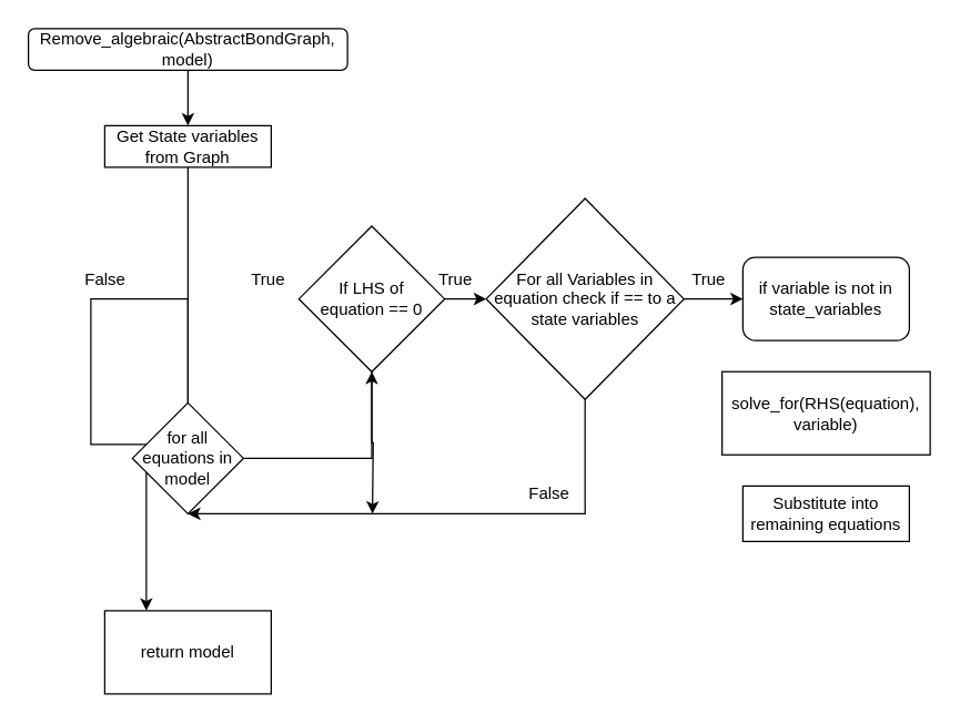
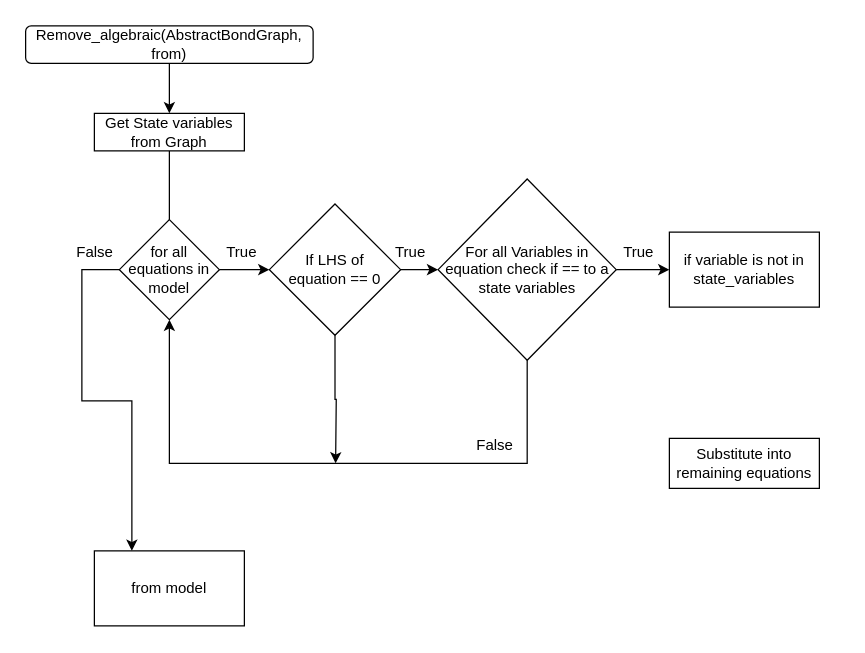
  <mxCell id="0" />
  <mxCell id="1" parent="0" />
  <mxCell id="2" value="" style="edgeStyle=orthogonalEdgeStyle;rounded=0;orthogonalLoop=1;jettySize=auto;html=1;" edge="1" parent="1" source="3" target="5"><mxGeometry relative="1" as="geometry" /></mxCell>
- <mxCell id="3" value="Remove_algebraic(AbstractBondGraph, model)" style="rounded=1;whiteSpace=wrap;html=1;" vertex="1" parent="1"><mxGeometry x="20" y="20" width="230" height="30" as="geometry" /></mxCell>
+ <mxCell id="3" value="Remove_algebraic(AbstractBondGraph, from)" style="rounded=1;whiteSpace=wrap;html=1;" vertex="1" parent="1"><mxGeometry x="20" y="20" width="230" height="30" as="geometry" /></mxCell>
  <mxCell id="4" value="" style="edgeStyle=orthogonalEdgeStyle;rounded=0;orthogonalLoop=1;jettySize=auto;html=1;endArrow=none;" edge="1" parent="1" source="5" target="8"><mxGeometry relative="1" as="geometry" /></mxCell>
  <mxCell id="5" value="Get State variables from Graph" style="rounded=0;whiteSpace=wrap;html=1;" vertex="1" parent="1"><mxGeometry x="75" y="90" width="120" height="30" as="geometry" /></mxCell>
  <mxCell id="6" value="" style="edgeStyle=orthogonalEdgeStyle;rounded=0;orthogonalLoop=1;jettySize=auto;html=1;" edge="1" parent="1" source="8" target="11"><mxGeometry relative="1" as="geometry" /></mxCell>
  <mxCell id="7" value="" style="edgeStyle=orthogonalEdgeStyle;rounded=0;orthogonalLoop=1;jettySize=auto;html=1;" edge="1" parent="1" source="8" target="21"><mxGeometry relative="1" as="geometry"><Array as="points"><mxPoint x="65" y="215" /><mxPoint x="65" y="320" /><mxPoint x="105" y="320" /></Array></mxGeometry></mxCell>
- <mxCell id="8" value="for all equations in model" style="rhombus;whiteSpace=wrap;html=1;rounded=0;" vertex="1" parent="1"><mxGeometry x="95" y="290" width="80" height="80" as="geometry" /></mxCell>
+ <mxCell id="8" value="for all equations in model" style="rhombus;whiteSpace=wrap;html=1;rounded=0;" vertex="1" parent="1"><mxGeometry x="95" y="175" width="80" height="80" as="geometry" /></mxCell>
  <mxCell id="9" value="" style="edgeStyle=orthogonalEdgeStyle;rounded=0;orthogonalLoop=1;jettySize=auto;html=1;entryX=0;entryY=0.5;entryDx=0;entryDy=0;" edge="1" parent="1" source="11" target="13"><mxGeometry relative="1" as="geometry"><mxPoint x="447.5" y="215" as="targetPoint" /></mxGeometry></mxCell>
  <mxCell id="10" style="edgeStyle=orthogonalEdgeStyle;rounded=0;orthogonalLoop=1;jettySize=auto;html=1;exitX=0.5;exitY=1;exitDx=0;exitDy=0;" edge="1" parent="1" source="11"><mxGeometry relative="1" as="geometry"><mxPoint x="268" y="370" as="targetPoint" /></mxGeometry></mxCell>
  <mxCell id="11" value="If LHS of &lt;br&gt;equation == 0" style="rhombus;whiteSpace=wrap;html=1;rounded=0;" vertex="1" parent="1"><mxGeometry x="215" y="162.5" width="105" height="105" as="geometry" /></mxCell>
  <mxCell id="12" value="" style="edgeStyle=orthogonalEdgeStyle;rounded=0;orthogonalLoop=1;jettySize=auto;html=1;" edge="1" parent="1" source="13" target="14"><mxGeometry relative="1" as="geometry" /></mxCell>
  <mxCell id="13" value="For all Variables in equation check if == to a state variables" style="rhombus;whiteSpace=wrap;html=1;rounded=0;" vertex="1" parent="1"><mxGeometry x="350" y="142.5" width="142.5" height="145" as="geometry" /></mxCell>
- <mxCell id="14" value="if variable is not in state_variables" style="whiteSpace=wrap;html=1;rounded=1;" vertex="1" parent="1"><mxGeometry x="535" y="185" width="120" height="60" as="geometry" /></mxCell>
- <mxCell id="15" value="solve_for(RHS(equation), variable)" style="whiteSpace=wrap;html=1;rounded=0;" vertex="1" parent="1"><mxGeometry x="520" y="267.5" width="150" height="60" as="geometry" /></mxCell>
+ <mxCell id="14" value="if variable is not in state_variables" style="whiteSpace=wrap;html=1;rounded=0;" vertex="1" parent="1"><mxGeometry x="535" y="185" width="120" height="60" as="geometry" /></mxCell>
  <mxCell id="16" value="Substitute into remaining equations" style="whiteSpace=wrap;html=1;rounded=0;" vertex="1" parent="1"><mxGeometry x="535" y="350" width="120" height="40" as="geometry" /></mxCell>
  <mxCell id="17" value="True" style="text;strokeColor=none;fillColor=none;align=left;verticalAlign=middle;spacingLeft=4;spacingRight=4;overflow=hidden;points=[[0,0.5],[1,0.5]];portConstraint=eastwest;rotatable=0;" vertex="1" parent="1"><mxGeometry x="310" y="185" width="40" height="30" as="geometry" /></mxCell>
  <mxCell id="18" value="False" style="text;strokeColor=none;fillColor=none;align=left;verticalAlign=middle;spacingLeft=4;spacingRight=4;overflow=hidden;points=[[0,0.5],[1,0.5]];portConstraint=eastwest;rotatable=0;" vertex="1" parent="1"><mxGeometry x="375" y="340" width="40" height="30" as="geometry" /></mxCell>
  <mxCell id="19" value="True" style="text;strokeColor=none;fillColor=none;align=left;verticalAlign=middle;spacingLeft=4;spacingRight=4;overflow=hidden;points=[[0,0.5],[1,0.5]];portConstraint=eastwest;rotatable=0;" vertex="1" parent="1"><mxGeometry x="492.5" y="185" width="40" height="30" as="geometry" /></mxCell>
  <mxCell id="20" value="" style="edgeStyle=elbowEdgeStyle;elbow=vertical;endArrow=classic;html=1;rounded=0;exitX=0.5;exitY=1;exitDx=0;exitDy=0;entryX=0.5;entryY=1;entryDx=0;entryDy=0;" edge="1" parent="1" source="13" target="8"><mxGeometry width="50" height="50" relative="1" as="geometry"><mxPoint x="365" y="350" as="sourcePoint" /><mxPoint x="335" y="300" as="targetPoint" /><Array as="points"><mxPoint x="275" y="370" /></Array></mxGeometry></mxCell>
- <mxCell id="21" value="return model" style="whiteSpace=wrap;html=1;rounded=0;" vertex="1" parent="1"><mxGeometry x="75" y="440" width="120" height="60" as="geometry" /></mxCell>
+ <mxCell id="21" value="from model" style="whiteSpace=wrap;html=1;rounded=0;" vertex="1" parent="1"><mxGeometry x="75" y="440" width="120" height="60" as="geometry" /></mxCell>
  <mxCell id="22" value="True" style="text;strokeColor=none;fillColor=none;align=left;verticalAlign=middle;spacingLeft=4;spacingRight=4;overflow=hidden;points=[[0,0.5],[1,0.5]];portConstraint=eastwest;rotatable=0;" vertex="1" parent="1"><mxGeometry x="175" y="185" width="40" height="30" as="geometry" /></mxCell>
  <mxCell id="23" value="False" style="text;strokeColor=none;fillColor=none;align=left;verticalAlign=middle;spacingLeft=4;spacingRight=4;overflow=hidden;points=[[0,0.5],[1,0.5]];portConstraint=eastwest;rotatable=0;" vertex="1" parent="1"><mxGeometry x="55" y="185" width="40" height="30" as="geometry" /></mxCell>
